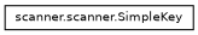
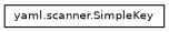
  digraph {
    rankdir=LR
-   n1 [color=black fillcolor=white fontname=Helvetica fontsize=10 height=0.2 label="scanner.scanner.SimpleKey" shape=record style=filled width=0.4]
+   n1 [color=black fillcolor=white fontname=Helvetica fontsize=10 height=0.2 label="yaml.scanner.SimpleKey" shape=record style=filled width=0.4]
  }
